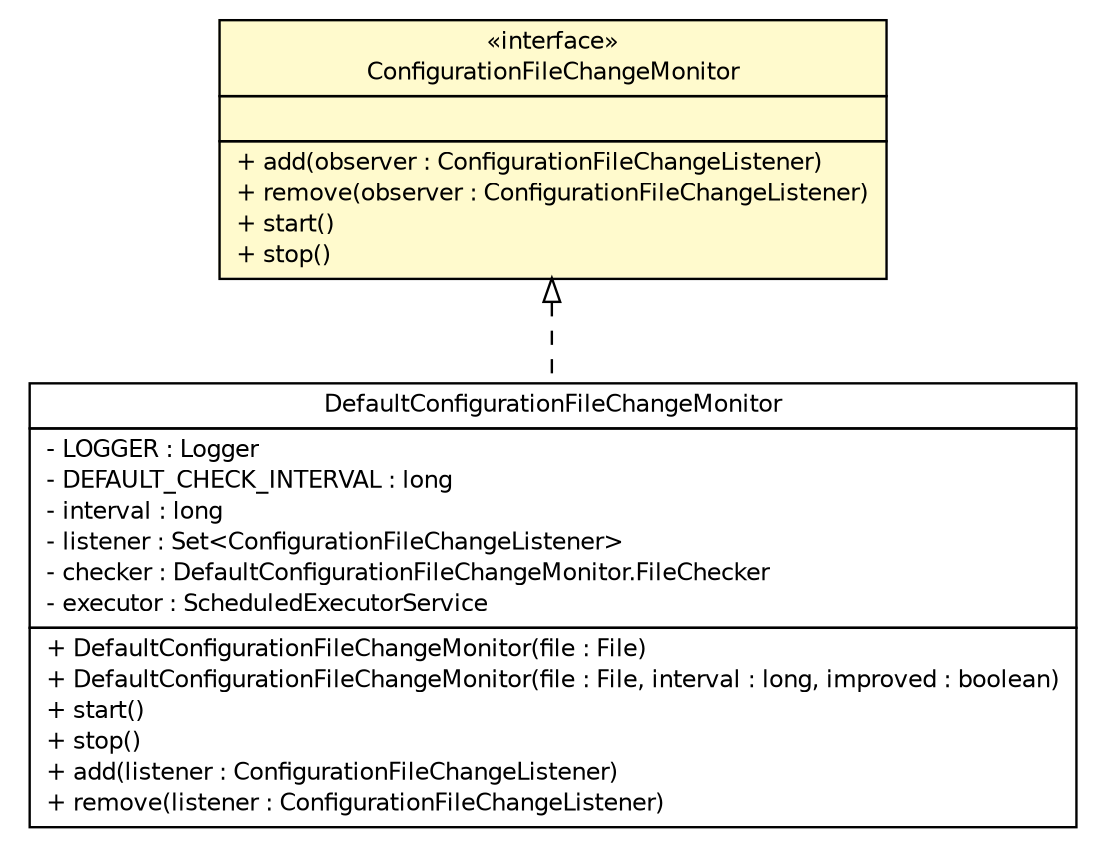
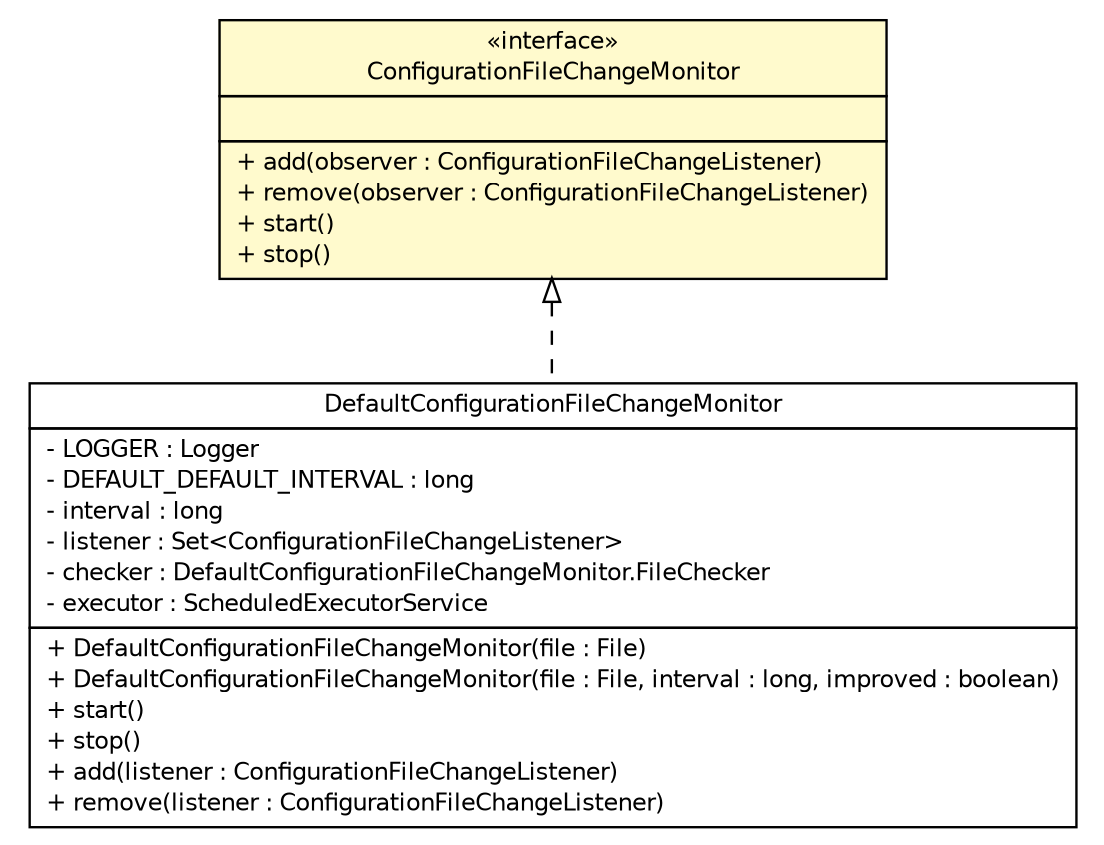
  digraph {
    nodesep=0.25
    ranksep=0.5
    node [fontcolor=black fontname=Helvetica fontsize=10.0 shape=plaintext]
    n1 [label=<<table title="de.hsbremen.tc.tnc.tnccs.im.loader.ConfigurationFileChangeMonitor" border="0" cellborder="1" cellspacing="0" cellpadding="2" port="p" bgcolor="lemonChiffon" href="./ConfigurationFileChangeMonitor.html"> 		<tr><td><table border="0" cellspacing="0" cellpadding="1"> <tr><td align="center" balign="center"> &#171;interface&#187; </td></tr> <tr><td align="center" balign="center"> ConfigurationFileChangeMonitor </td></tr> 		</table></td></tr> 		<tr><td><table border="0" cellspacing="0" cellpadding="1"> <tr><td align="left" balign="left">  </td></tr> 		</table></td></tr> 		<tr><td><table border="0" cellspacing="0" cellpadding="1"> <tr><td align="left" balign="left"> + add(observer : ConfigurationFileChangeListener) </td></tr> <tr><td align="left" balign="left"> + remove(observer : ConfigurationFileChangeListener) </td></tr> <tr><td align="left" balign="left"> + start() </td></tr> <tr><td align="left" balign="left"> + stop() </td></tr> 		</table></td></tr> 		</table>>]
-   n2 [label=<<table title="de.hsbremen.tc.tnc.tnccs.im.loader.simple.DefaultConfigurationFileChangeMonitor" border="0" cellborder="1" cellspacing="0" cellpadding="2" port="p" href="./simple/DefaultConfigurationFileChangeMonitor.html"> 		<tr><td><table border="0" cellspacing="0" cellpadding="1"> <tr><td align="center" balign="center"> DefaultConfigurationFileChangeMonitor </td></tr> 		</table></td></tr> 		<tr><td><table border="0" cellspacing="0" cellpadding="1"> <tr><td align="left" balign="left"> - LOGGER : Logger </td></tr> <tr><td align="left" balign="left"> - DEFAULT_CHECK_INTERVAL : long </td></tr> <tr><td align="left" balign="left"> - interval : long </td></tr> <tr><td align="left" balign="left"> - listener : Set&lt;ConfigurationFileChangeListener&gt; </td></tr> <tr><td align="left" balign="left"> - checker : DefaultConfigurationFileChangeMonitor.FileChecker </td></tr> <tr><td align="left" balign="left"> - executor : ScheduledExecutorService </td></tr> 		</table></td></tr> 		<tr><td><table border="0" cellspacing="0" cellpadding="1"> <tr><td align="left" balign="left"> + DefaultConfigurationFileChangeMonitor(file : File) </td></tr> <tr><td align="left" balign="left"> + DefaultConfigurationFileChangeMonitor(file : File, interval : long, improved : boolean) </td></tr> <tr><td align="left" balign="left"> + start() </td></tr> <tr><td align="left" balign="left"> + stop() </td></tr> <tr><td align="left" balign="left"> + add(listener : ConfigurationFileChangeListener) </td></tr> <tr><td align="left" balign="left"> + remove(listener : ConfigurationFileChangeListener) </td></tr> 		</table></td></tr> 		</table>>]
+   n2 [label=<<table title="de.hsbremen.tc.tnc.tnccs.im.loader.simple.DefaultConfigurationFileChangeMonitor" border="0" cellborder="1" cellspacing="0" cellpadding="2" port="p" href="./simple/DefaultConfigurationFileChangeMonitor.html"> 		<tr><td><table border="0" cellspacing="0" cellpadding="1"> <tr><td align="center" balign="center"> DefaultConfigurationFileChangeMonitor </td></tr> 		</table></td></tr> 		<tr><td><table border="0" cellspacing="0" cellpadding="1"> <tr><td align="left" balign="left"> - LOGGER : Logger </td></tr> <tr><td align="left" balign="left"> - DEFAULT_DEFAULT_INTERVAL : long </td></tr> <tr><td align="left" balign="left"> - interval : long </td></tr> <tr><td align="left" balign="left"> - listener : Set&lt;ConfigurationFileChangeListener&gt; </td></tr> <tr><td align="left" balign="left"> - checker : DefaultConfigurationFileChangeMonitor.FileChecker </td></tr> <tr><td align="left" balign="left"> - executor : ScheduledExecutorService </td></tr> 		</table></td></tr> 		<tr><td><table border="0" cellspacing="0" cellpadding="1"> <tr><td align="left" balign="left"> + DefaultConfigurationFileChangeMonitor(file : File) </td></tr> <tr><td align="left" balign="left"> + DefaultConfigurationFileChangeMonitor(file : File, interval : long, improved : boolean) </td></tr> <tr><td align="left" balign="left"> + start() </td></tr> <tr><td align="left" balign="left"> + stop() </td></tr> <tr><td align="left" balign="left"> + add(listener : ConfigurationFileChangeListener) </td></tr> <tr><td align="left" balign="left"> + remove(listener : ConfigurationFileChangeListener) </td></tr> 		</table></td></tr> 		</table>>]
    n1 -> n2 [arrowtail=empty dir=back fontname=Helvetica fontsize=10 headport=p labelfontname=Helvetica labelfontsize=10 style=dashed tailport=p]
  }
